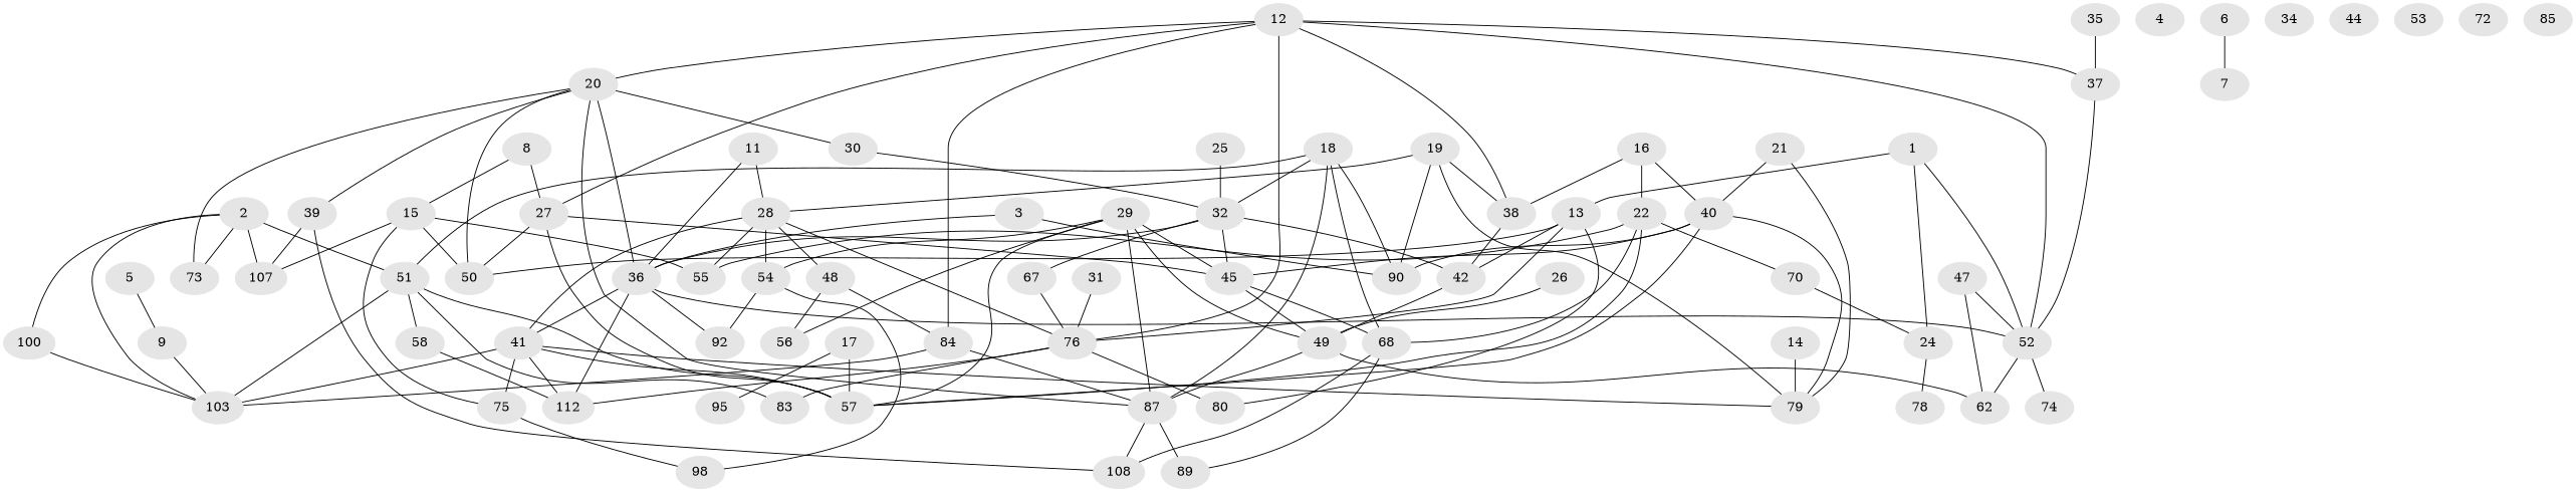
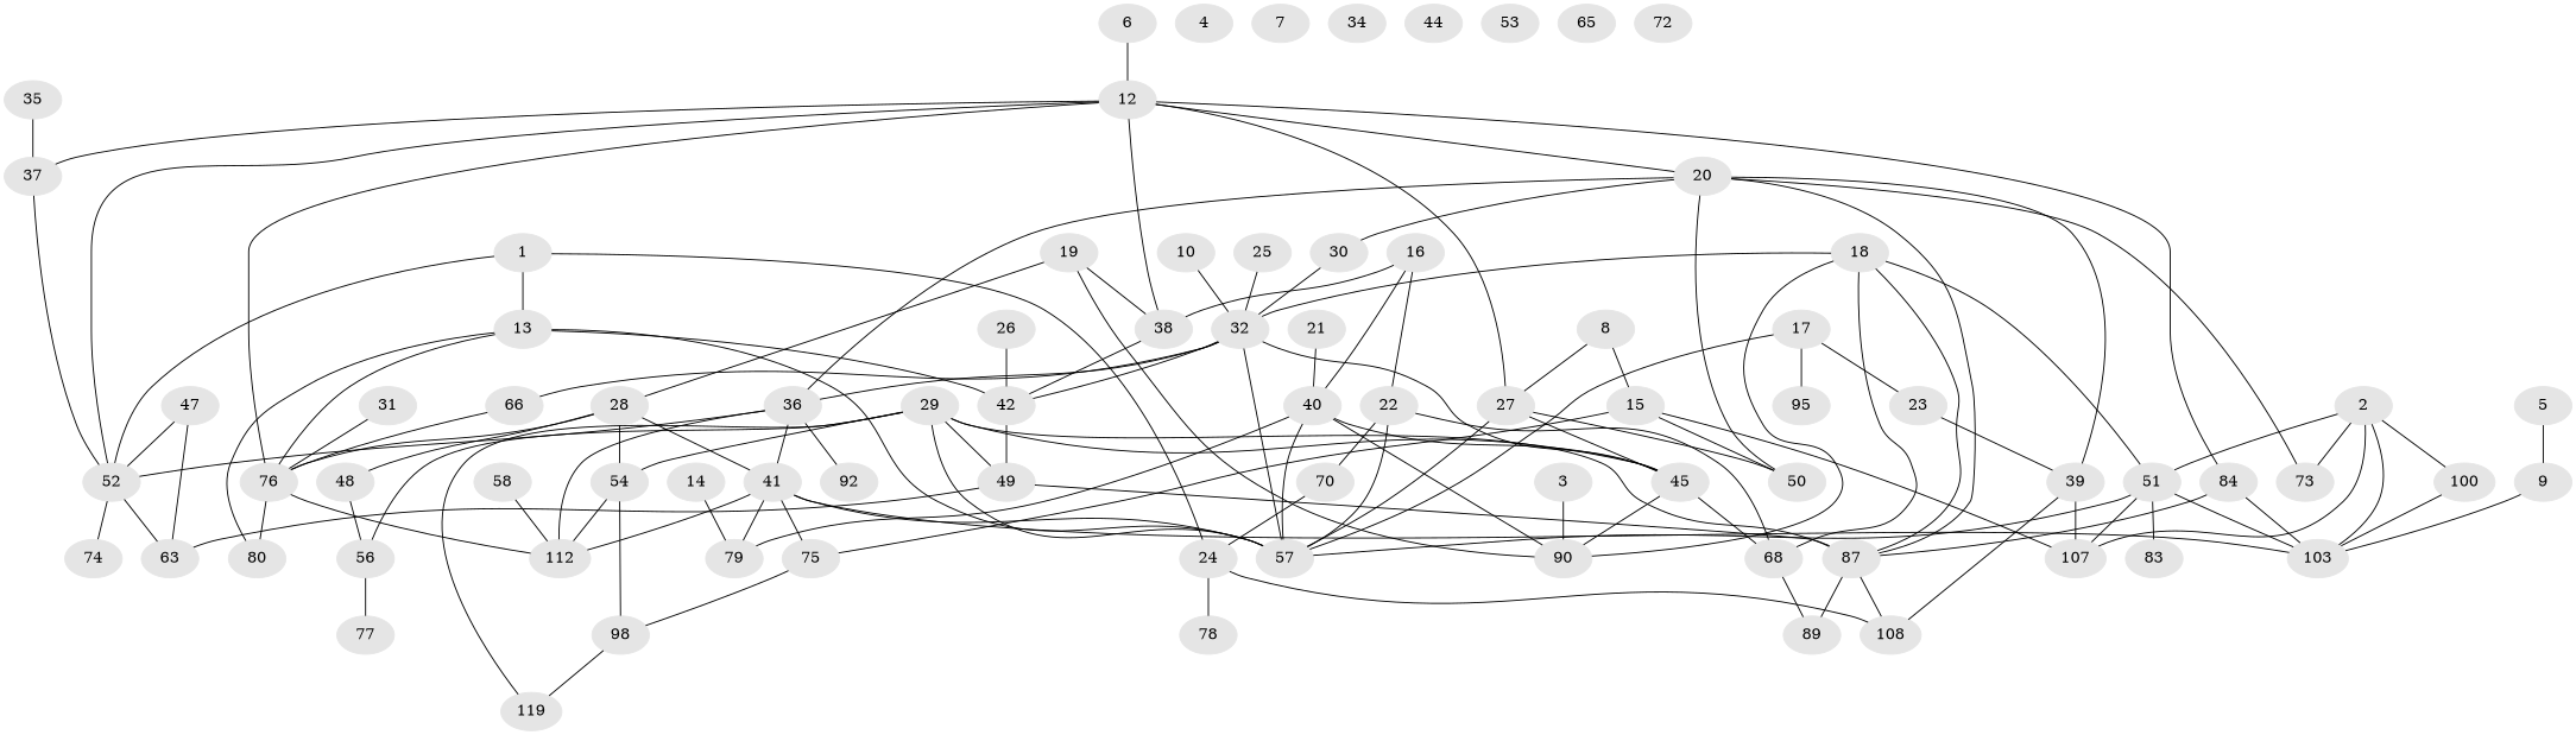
  graph {
    node [color=gray90 style=filled]
    1 [super="+120"]
    13 [super="+116"]
    24 [super="+122"]
    52 [super="+64"]
    76 [super="+115"]
    42 [super="+46"]
    57 [super="+61"]
    80 [super="+93"]
    78
    108
-   62 [super="+105"]
+   62 [super="+105" label=63]
    74
    2 [super="+91"]
    51 [super="+114"]
    73
    100 [super="+110"]
    103 [super="+111"]
    107
    58
    83
    3 [super="+59"]
    36 [super="+43"]
    90 [super="+118"]
    41 [super="+86"]
    92
    112
    4
    5
    9
    12 [super="+69"]
    27
    20 [super="+60"]
    37 [super="+97"]
    38 [super="+94"]
    84 [super="+117"]
    6
    7
    15 [super="+96"]
    50
-   55
    75 [super="+82"]
    8
    45 [super="+81"]
    54 [super="+63"]
    98
    32 [super="+101"]
-   66 [label=67]
+   66
+   10
    28 [super="+123"]
    48
-   11
    87 [super="+102"]
    30
    39 [super="+106"]
    49
    79 [super="+109"]
    14
    22 [super="+33"]
    68 [super="+113"]
    70 [super="+99"]
    16
    40 [super="+67"]
    17 [super="+104"]
+   23 [super="+88"]
    95
    18 [super="+121"]
    89
    19
    21
    25
    26
    56
    29 [super="+71"]
+   119
+   77
    31
    34
    35
    44
    47
    53
+   65
    72
-   85
    1 -- 13
    1 -- 24
    1 -- 52
    13 -- 76
    13 -- 42
-   13 -- 50
+   13 -- 57
    13 -- 80
    24 -- 78
-   68 -- 108
+   24 -- 108
    52 -- 62 [weight=2]
    52 -- 74
    76 -- 80
-   76 -- 83
    76 -- 112
    42 -- 49
    2 -- 51
    2 -- 73
    2 -- 100
    2 -- 103
    2 -- 107
    51 -- 57
    51 -- 103
-   51 -- 58
+   51 -- 107
    51 -- 83
    100 -- 103
    58 -- 112
-   3 -- 36
    3 -- 90
    36 -- 52
    36 -- 41
    36 -- 92
    36 -- 112
    41 -- 57
    41 -- 103
    41 -- 112
    41 -- 75
    41 -- 79
    5 -- 9
    9 -- 103
    12 -- 52
    12 -- 76
    12 -- 27
    12 -- 20
    12 -- 37
    12 -- 38
    12 -- 84
    27 -- 57
    27 -- 50
    27 -- 45
    20 -- 73
    20 -- 36
    20 -- 50
    20 -- 87
    20 -- 30
    20 -- 39
    37 -- 52
    38 -- 42
    84 -- 103
    84 -- 87
-   6 -- 7
+   6 -- 12
    15 -- 107
    15 -- 50
-   15 -- 55
    15 -- 75
    75 -- 98
    8 -- 27
    8 -- 15
-   45 -- 49
+   45 -- 90
    45 -- 68
-   54 -- 92
+   54 -- 112
    54 -- 98
+   98 -- 119
    32 -- 42
+   32 -- 57
    32 -- 36
    32 -- 45
    32 -- 66
    66 -- 76
+   10 -- 32
    28 -- 76
    28 -- 41
-   28 -- 55
    28 -- 54
    28 -- 48
-   48 -- 84
    48 -- 56
-   11 -- 36
-   11 -- 28
    87 -- 108
    87 -- 89 [weight=2]
    30 -- 32
    39 -- 108
    39 -- 107
    49 -- 62
    49 -- 87
    14 -- 79
    22 -- 57
-   22 -- 55
    22 -- 68
    22 -- 70
    68 -- 89
    70 -- 24
    16 -- 38
    16 -- 22
    16 -- 40
    40 -- 57
    40 -- 90
    40 -- 45
    40 -- 79
    17 -- 57
+   17 -- 23
    17 -- 95
+   23 -- 39
    18 -- 51
    18 -- 90
    18 -- 32
    18 -- 87
    18 -- 68
    19 -- 90
    19 -- 38
    19 -- 28
-   19 -- 79
-   21 -- 79
    21 -- 40
    25 -- 32
-   26 -- 49
+   26 -- 42
+   56 -- 77
    29 -- 57
    29 -- 45
    29 -- 54
    29 -- 87
    29 -- 49
    29 -- 56
+   29 -- 119
    31 -- 76
    35 -- 37
    47 -- 52
    47 -- 62
  }
